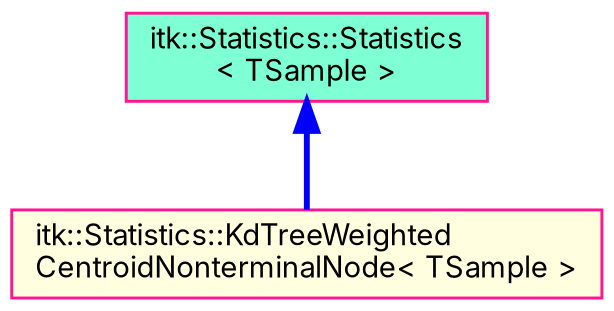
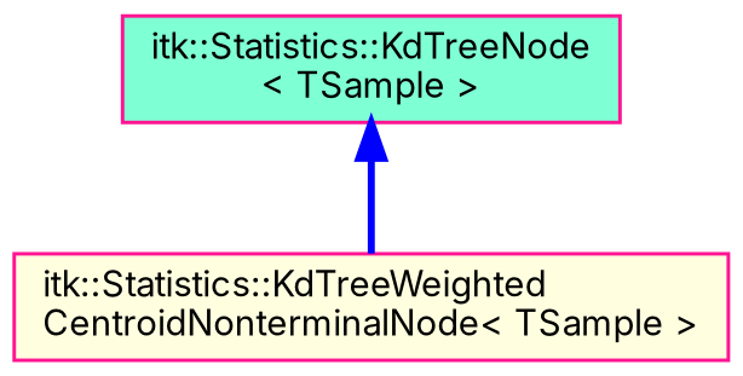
  digraph {
    fontname=Inter
    node [color=deeppink fontname=Inter fontsize=10 shape=record style=filled]
    n1 [fillcolor=lightyellow fontcolor=black height=0.2 label="itk::Statistics::KdTreeWeighted\lCentroidNonterminalNode\< TSample \>" width=0.4]
-   n2 [fillcolor=aquamarine height=0.2 label="itk::Statistics::Statistics\l\< TSample \>" width=0.4]
+   n2 [fillcolor=aquamarine height=0.2 label="itk::Statistics::KdTreeNode\l\< TSample \>" width=0.4]
    n2 -> n1 [color=blue dir=back fontname=Inter fontsize=10 labelfontname=Helvetica labelfontsize=10 style=bold]
  }
